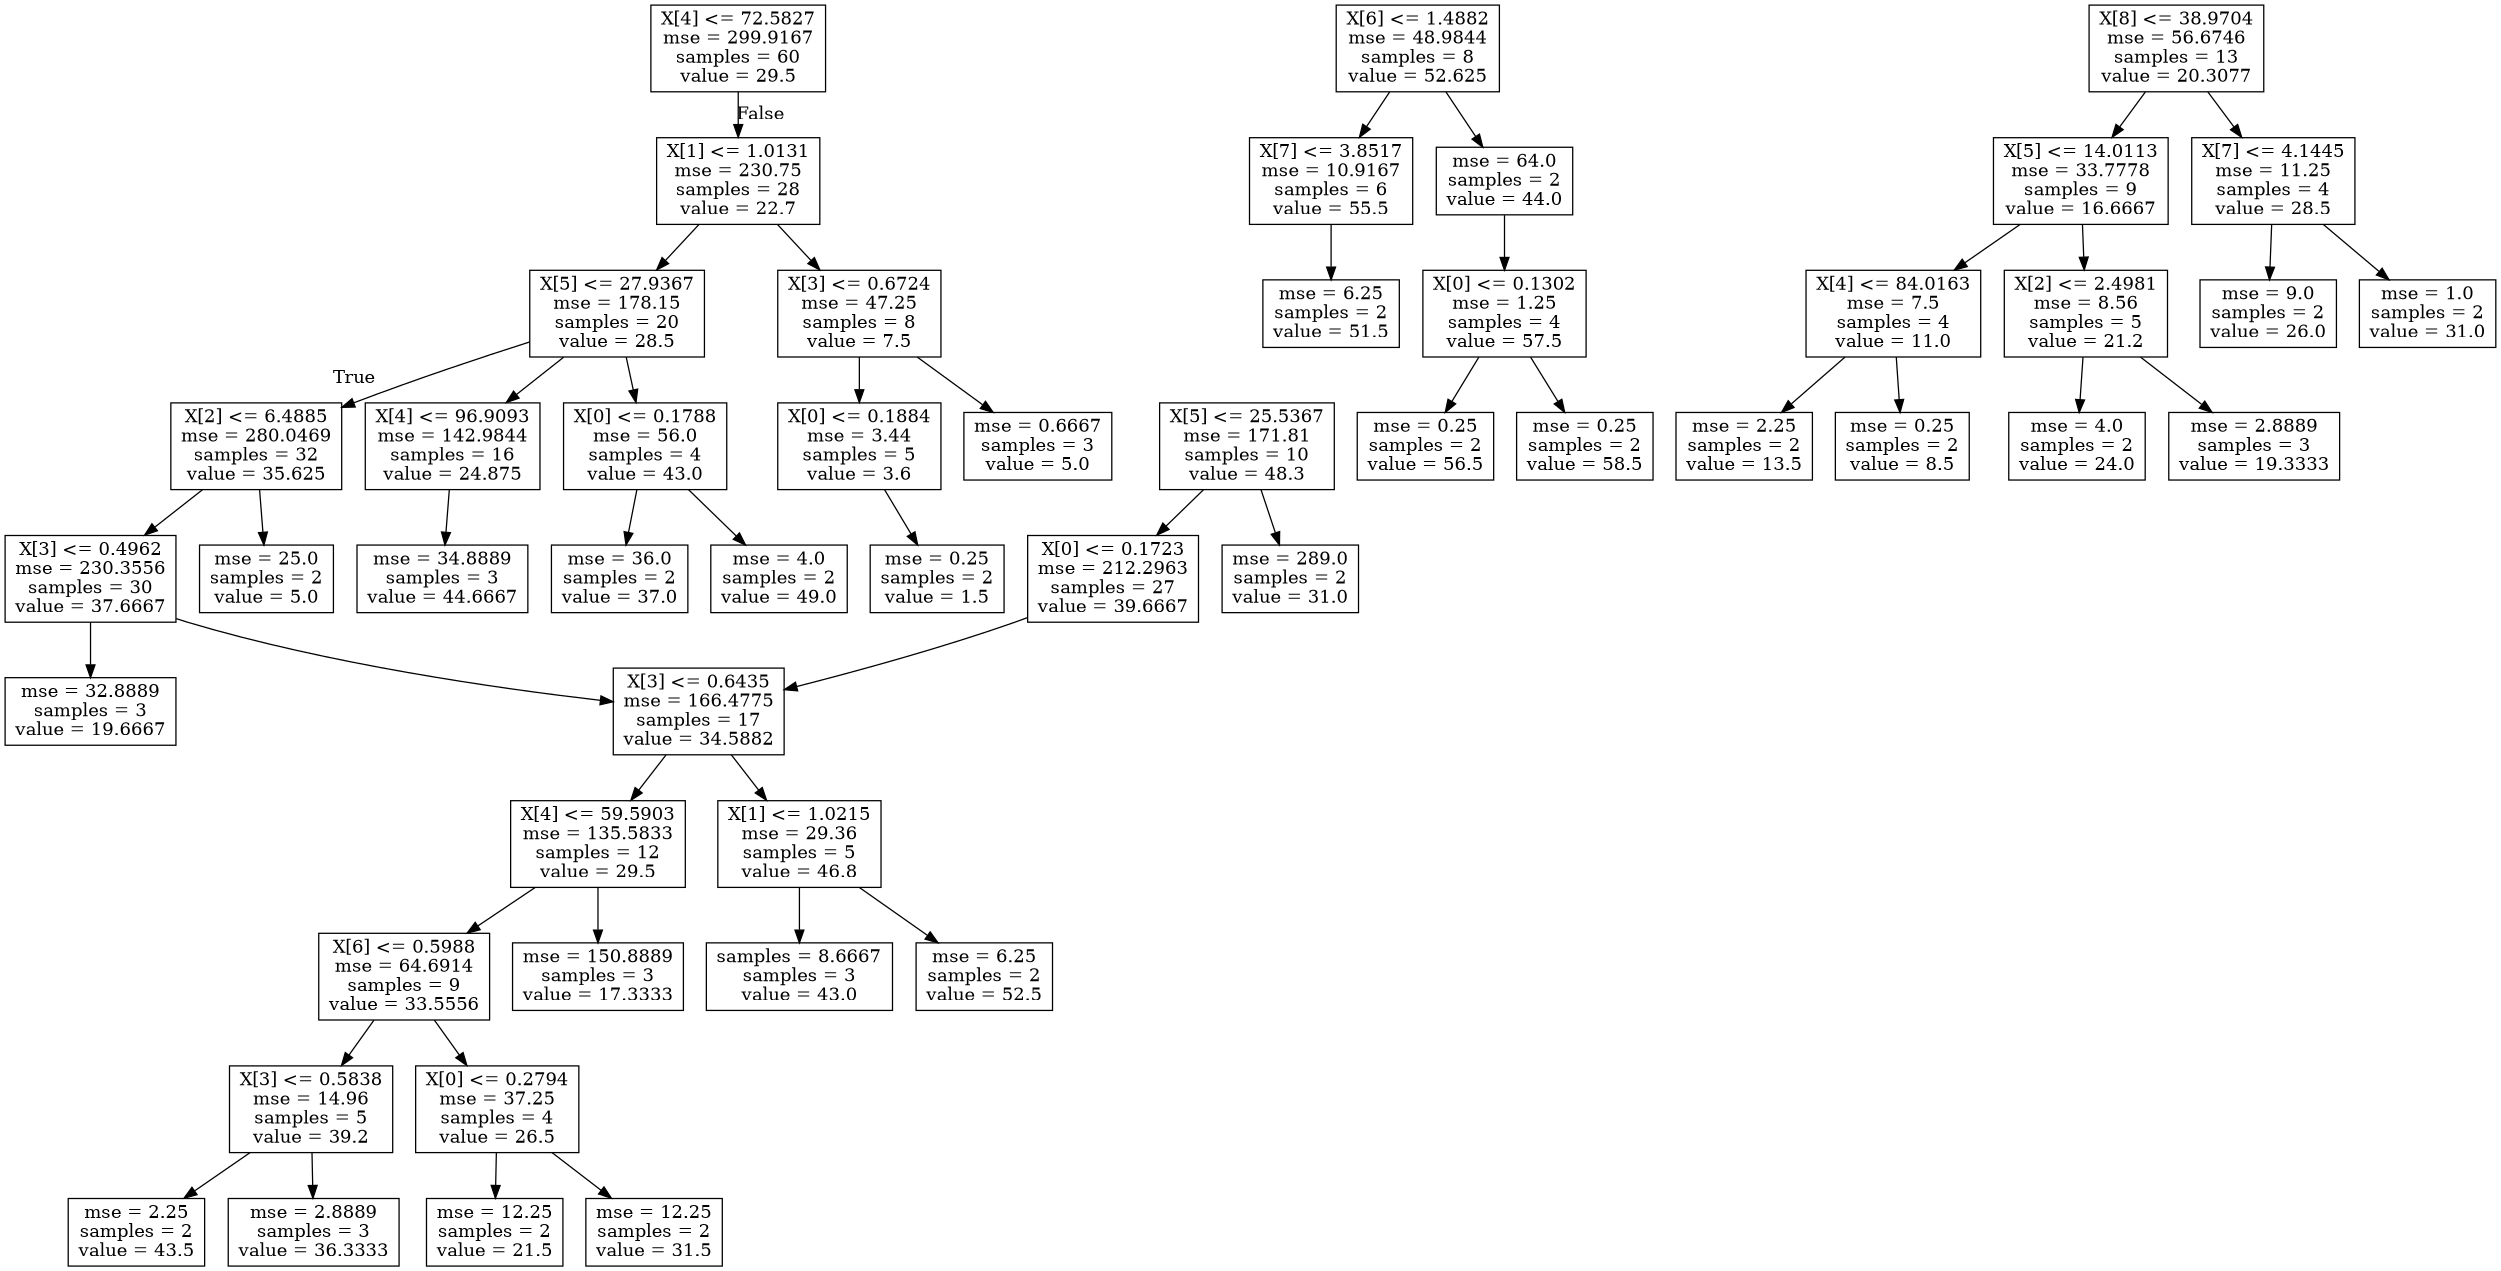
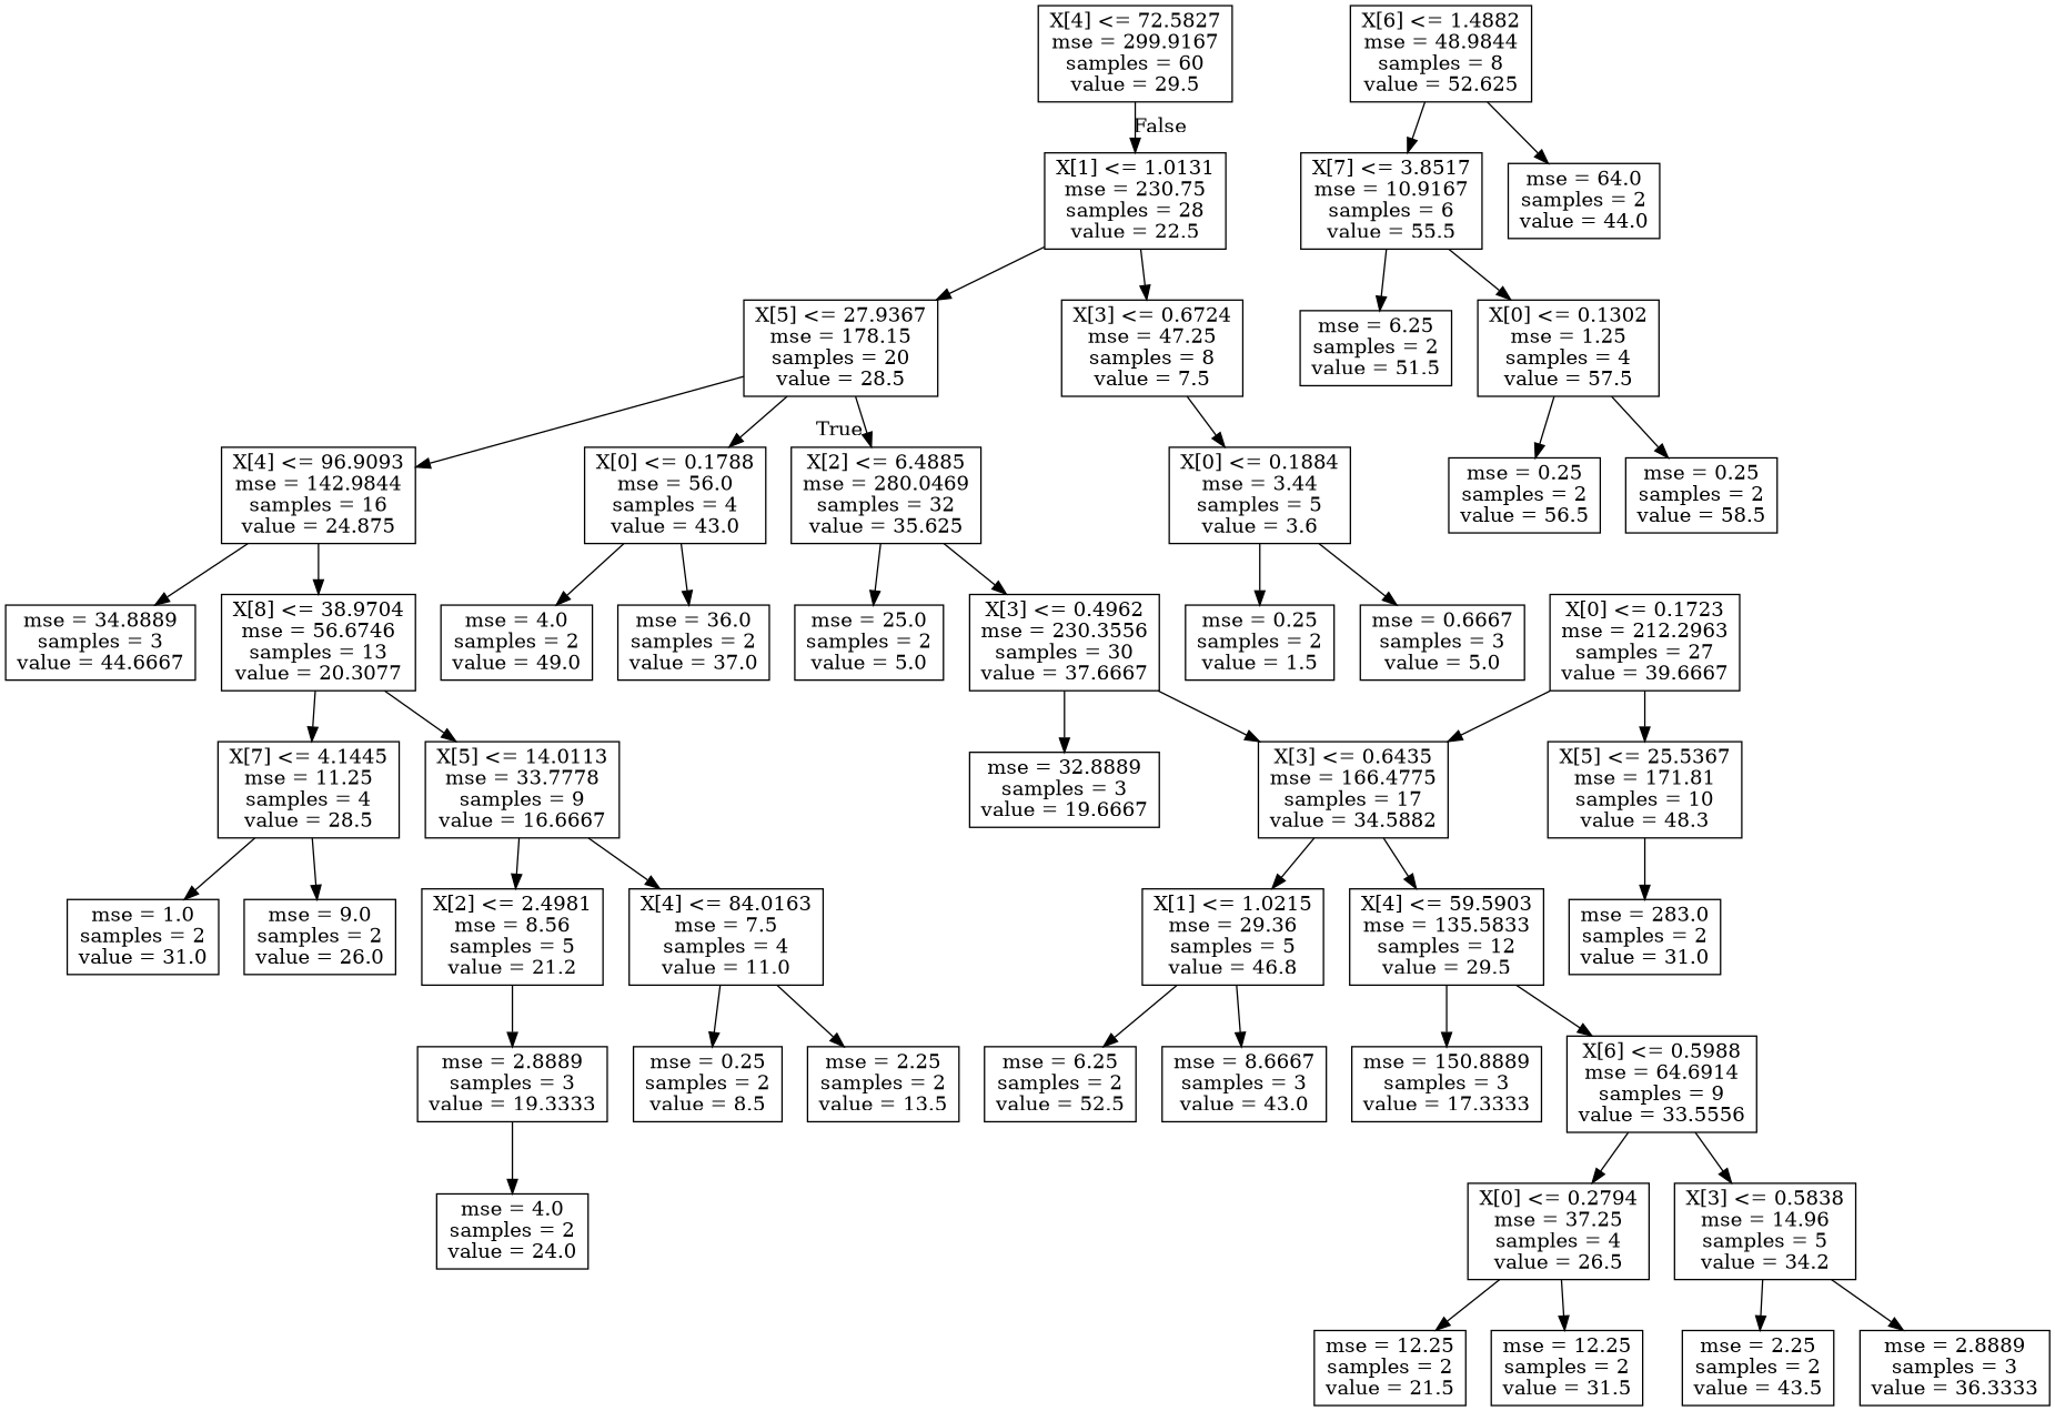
  digraph {
    node [shape=box]
    n1 [label="X[4] <= 72.5827\nmse = 299.9167\nsamples = 60\nvalue = 29.5"]
-   n2 [label="X[1] <= 1.0131\nmse = 230.75\nsamples = 28\nvalue = 22.7"]
+   n2 [label="X[1] <= 1.0131\nmse = 230.75\nsamples = 28\nvalue = 22.5"]
    n3 [label="X[2] <= 6.4885\nmse = 280.0469\nsamples = 32\nvalue = 35.625"]
    n4 [label="X[3] <= 0.4962\nmse = 230.3556\nsamples = 30\nvalue = 37.6667"]
    n5 [label="mse = 25.0\nsamples = 2\nvalue = 5.0"]
    n6 [label="X[5] <= 27.9367\nmse = 178.15\nsamples = 20\nvalue = 28.5"]
    n7 [label="X[3] <= 0.6724\nmse = 47.25\nsamples = 8\nvalue = 7.5"]
    n8 [label="mse = 32.8889\nsamples = 3\nvalue = 19.6667"]
    n9 [label="X[3] <= 0.6435\nmse = 166.4775\nsamples = 17\nvalue = 34.5882"]
    n10 [label="X[0] <= 0.1723\nmse = 212.2963\nsamples = 27\nvalue = 39.6667"]
    n11 [label="X[5] <= 25.5367\nmse = 171.81\nsamples = 10\nvalue = 48.3"]
-   n12 [label="mse = 289.0\nsamples = 2\nvalue = 31.0"]
+   n12 [label="mse = 283.0\nsamples = 2\nvalue = 31.0"]
    n13 [label="X[4] <= 59.5903\nmse = 135.5833\nsamples = 12\nvalue = 29.5"]
    n14 [label="X[1] <= 1.0215\nmse = 29.36\nsamples = 5\nvalue = 46.8"]
    n15 [label="X[6] <= 1.4882\nmse = 48.9844\nsamples = 8\nvalue = 52.625"]
    n16 [label="X[7] <= 3.8517\nmse = 10.9167\nsamples = 6\nvalue = 55.5"]
    n17 [label="mse = 64.0\nsamples = 2\nvalue = 44.0"]
    n18 [label="mse = 6.25\nsamples = 2\nvalue = 51.5"]
    n19 [label="X[0] <= 0.1302\nmse = 1.25\nsamples = 4\nvalue = 57.5"]
    n20 [label="mse = 0.25\nsamples = 2\nvalue = 56.5"]
    n21 [label="mse = 0.25\nsamples = 2\nvalue = 58.5"]
    n22 [label="X[6] <= 0.5988\nmse = 64.6914\nsamples = 9\nvalue = 33.5556"]
    n23 [label="mse = 150.8889\nsamples = 3\nvalue = 17.3333"]
-   n24 [label="samples = 8.6667\nsamples = 3\nvalue = 43.0"]
+   n24 [label="mse = 8.6667\nsamples = 3\nvalue = 43.0"]
    n25 [label="mse = 6.25\nsamples = 2\nvalue = 52.5"]
-   n26 [label="X[3] <= 0.5838\nmse = 14.96\nsamples = 5\nvalue = 39.2"]
+   n26 [label="X[3] <= 0.5838\nmse = 14.96\nsamples = 5\nvalue = 34.2"]
    n27 [label="X[0] <= 0.2794\nmse = 37.25\nsamples = 4\nvalue = 26.5"]
    n28 [label="mse = 2.25\nsamples = 2\nvalue = 43.5"]
    n29 [label="mse = 2.8889\nsamples = 3\nvalue = 36.3333"]
    n30 [label="mse = 12.25\nsamples = 2\nvalue = 21.5"]
    n31 [label="mse = 12.25\nsamples = 2\nvalue = 31.5"]
    n32 [label="X[4] <= 96.9093\nmse = 142.9844\nsamples = 16\nvalue = 24.875"]
    n33 [label="X[0] <= 0.1788\nmse = 56.0\nsamples = 4\nvalue = 43.0"]
    n34 [label="X[0] <= 0.1884\nmse = 3.44\nsamples = 5\nvalue = 3.6"]
    n35 [label="X[8] <= 38.9704\nmse = 56.6746\nsamples = 13\nvalue = 20.3077"]
    n36 [label="mse = 34.8889\nsamples = 3\nvalue = 44.6667"]
    n37 [label="mse = 36.0\nsamples = 2\nvalue = 37.0"]
    n38 [label="mse = 4.0\nsamples = 2\nvalue = 49.0"]
    n39 [label="X[5] <= 14.0113\nmse = 33.7778\nsamples = 9\nvalue = 16.6667"]
    n40 [label="X[7] <= 4.1445\nmse = 11.25\nsamples = 4\nvalue = 28.5"]
    n41 [label="X[4] <= 84.0163\nmse = 7.5\nsamples = 4\nvalue = 11.0"]
    n42 [label="X[2] <= 2.4981\nmse = 8.56\nsamples = 5\nvalue = 21.2"]
    n43 [label="mse = 9.0\nsamples = 2\nvalue = 26.0"]
    n44 [label="mse = 1.0\nsamples = 2\nvalue = 31.0"]
    n45 [label="mse = 2.25\nsamples = 2\nvalue = 13.5"]
    n46 [label="mse = 0.25\nsamples = 2\nvalue = 8.5"]
    n47 [label="mse = 4.0\nsamples = 2\nvalue = 24.0"]
    n48 [label="mse = 2.8889\nsamples = 3\nvalue = 19.3333"]
    n49 [label="mse = 0.6667\nsamples = 3\nvalue = 5.0"]
    n50 [label="mse = 0.25\nsamples = 2\nvalue = 1.5"]
    n1 -> n2 [headlabel=False labelangle=-45 labeldistance=2.5]
    n2 -> n6
    n2 -> n7
    n3 -> n4
    n3 -> n5
    n4 -> n8
    n4 -> n9
    n6 -> n3 [headlabel=True labelangle=45 labeldistance=2.5]
    n6 -> n32
    n6 -> n33
    n7 -> n34
    n9 -> n13
    n9 -> n14
    n10 -> n9
-   n11 -> n10
+   n10 -> n11
    n11 -> n12
    n13 -> n22
    n13 -> n23
    n14 -> n24
    n14 -> n25
    n15 -> n16
    n15 -> n17
    n16 -> n18
-   n17 -> n19
+   n16 -> n19
    n19 -> n20
    n19 -> n21
    n22 -> n26
    n22 -> n27
    n26 -> n28
    n26 -> n29
    n27 -> n30
    n27 -> n31
+   n32 -> n35
    n32 -> n36
    n33 -> n37
    n33 -> n38
-   n7 -> n49
+   n34 -> n49
    n34 -> n50
    n35 -> n39
    n35 -> n40
    n39 -> n41
    n39 -> n42
    n40 -> n43
    n40 -> n44
    n41 -> n45
    n41 -> n46
-   n42 -> n47
+   n48 -> n47
    n42 -> n48
  }
